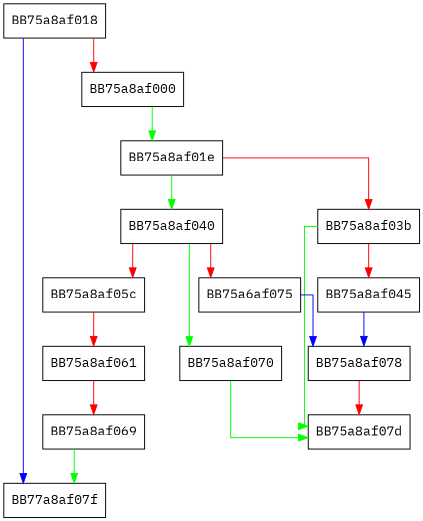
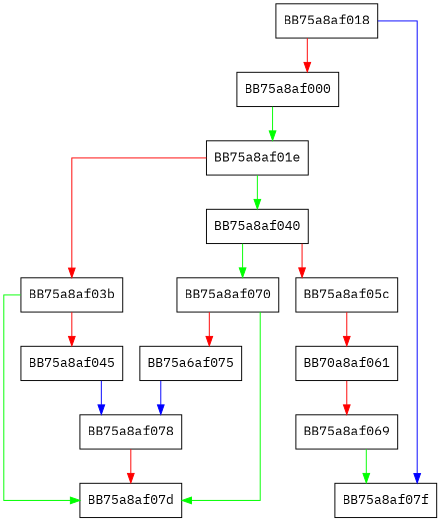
  digraph {
    fontname="IBM Plex Mono"
    splines=ortho
    node [fontname="IBM Plex Mono" shape=box]
    edge [color=red fontname="IBM Plex Mono"]
    BB75a8af000
    BB75a8af01e
    n3 [label=BB75a8af040]
    BB75a8af03b
    BB75a8af018
-   BB75a8af07f [label=BB77a8af07f]
+   BB75a8af07f
    BB75a8af070
    BB75a8af05c
    BB75a8af07d
    BB75a8af045
    n11 [label=BB75a6af075]
-   BB75a8af061
+   BB75a8af061 [label=BB70a8af061]
    BB75a8af078
    BB75a8af069
    BB75a8af000 -> BB75a8af01e [color=green]
    BB75a8af01e -> n3 [color=green]
    BB75a8af01e -> BB75a8af03b
    n3 -> BB75a8af070 [color=green]
    n3 -> BB75a8af05c
    BB75a8af03b -> BB75a8af07d [color=green]
    BB75a8af03b -> BB75a8af045
    BB75a8af018 -> BB75a8af000
    BB75a8af018 -> BB75a8af07f [color=blue]
    BB75a8af070 -> BB75a8af07d [color=green]
-   n3 -> n11
+   BB75a8af070 -> n11
    BB75a8af05c -> BB75a8af061
    BB75a8af045 -> BB75a8af078 [color=blue]
    n11 -> BB75a8af078 [color=blue]
    BB75a8af061 -> BB75a8af069
    BB75a8af078 -> BB75a8af07d
    BB75a8af069 -> BB75a8af07f [color=green]
  }
